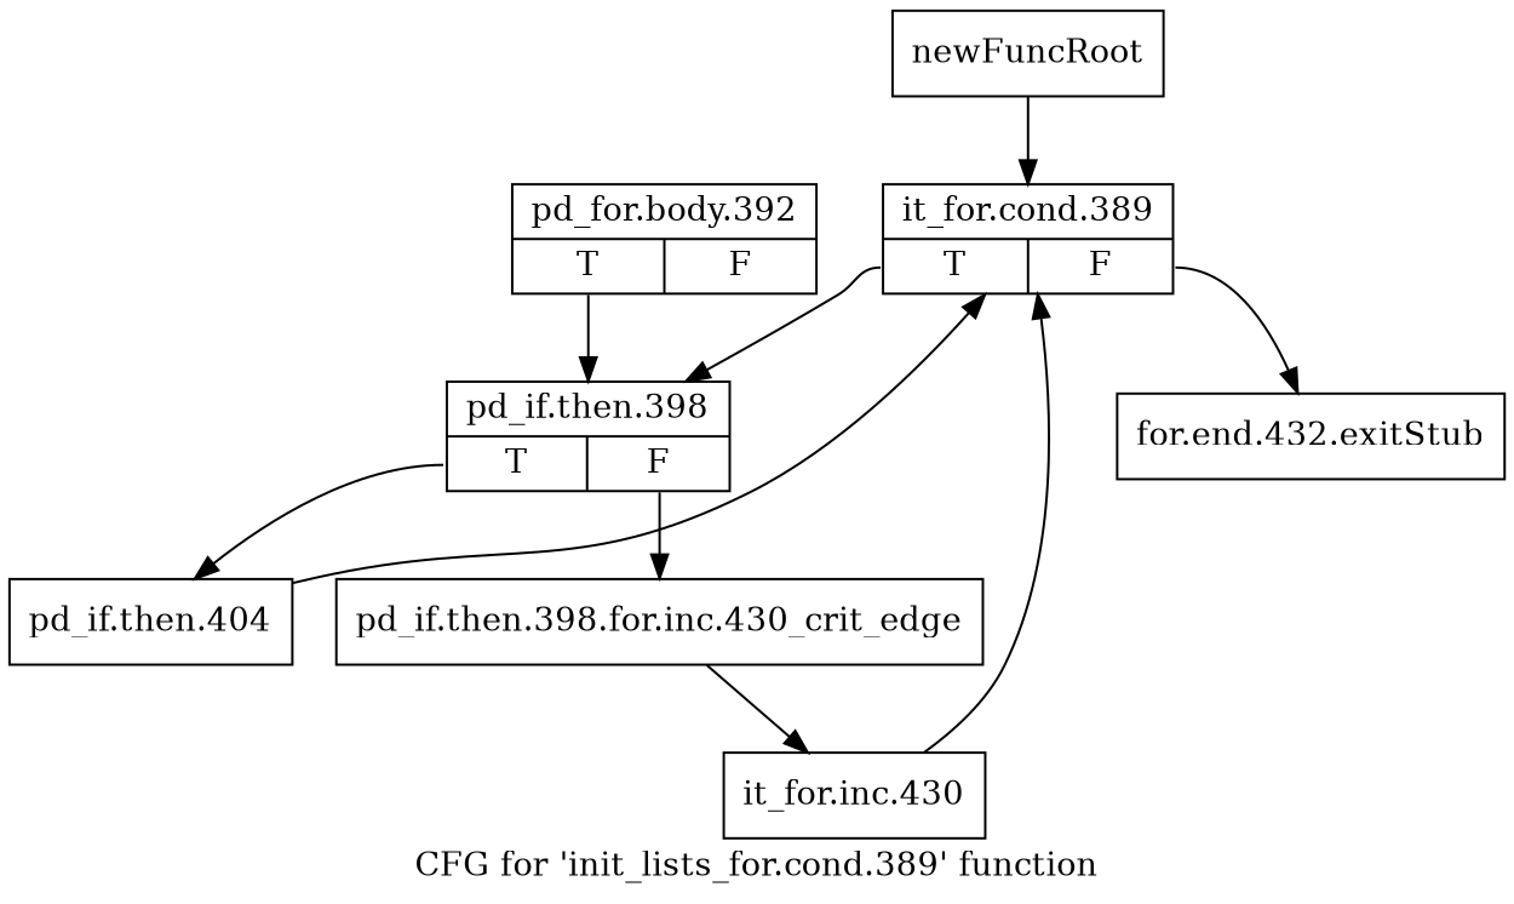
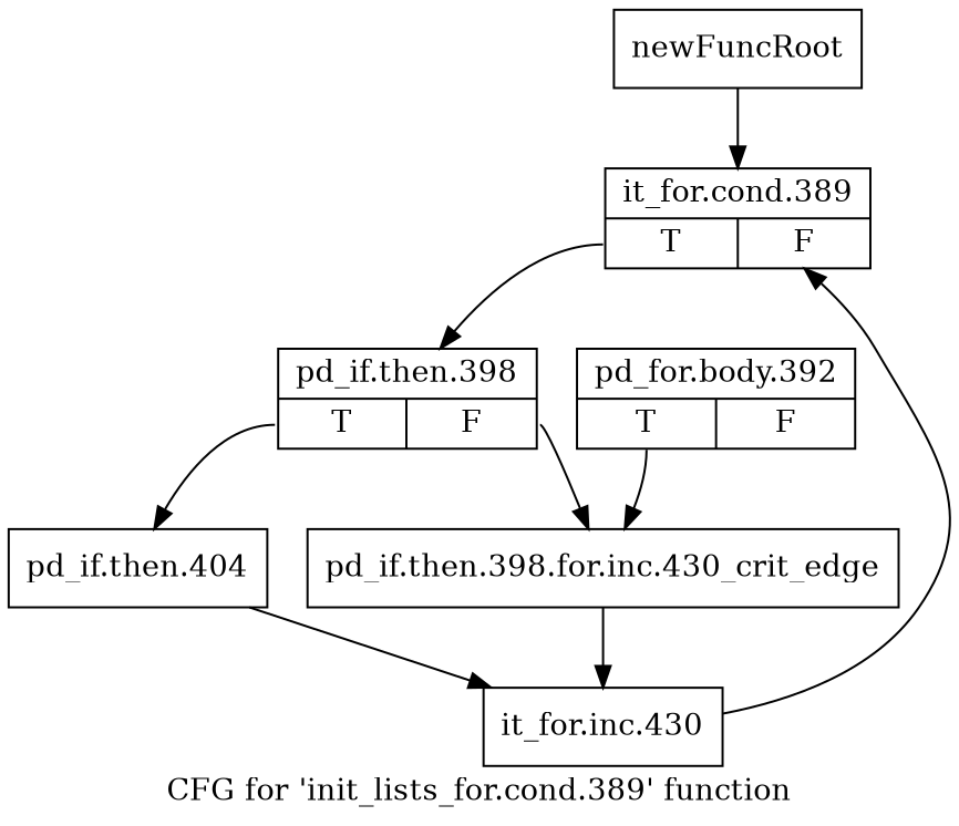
  digraph {
    label="CFG for 'init_lists_for.cond.389' function"
    node [shape=record]
    n1 [label="{newFuncRoot}"]
    n2 [label="{it_for.cond.389|{<s0>T|<s1>F}}"]
-   n3 [label="{for.end.432.exitStub}"]
    n4 [label="{pd_if.then.398|{<s0>T|<s1>F}}"]
    n5 [label="{pd_for.body.392|{<s0>T|<s1>F}}"]
    n6 [label="{pd_if.then.404}"]
    n7 [label="{pd_if.then.398.for.inc.430_crit_edge}"]
    n8 [label="{it_for.inc.430}"]
    n1 -> n2
-   n2 -> n3 [tailport=s1]
    n2 -> n4 [tailport=s0]
    n4 -> n6 [tailport=s0]
    n4 -> n7 [tailport=s1]
-   n5 -> n4 [tailport=s0]
-   n6 -> n2
+   n5 -> n7 [tailport=s0]
+   n6 -> n8
    n7 -> n8
    n8 -> n2
  }
